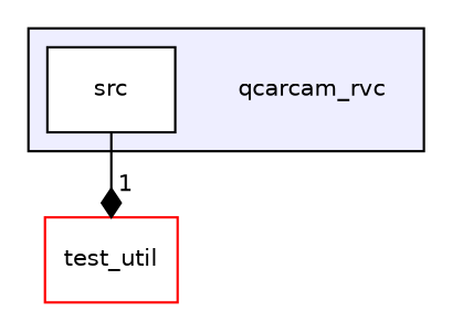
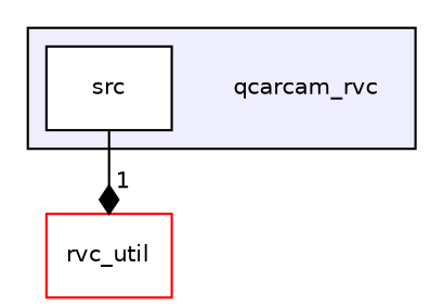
  digraph {
    compound=true
    node [fontname=Helvetica fontsize=10 shape=box fillcolor=white style=filled]
    n1 [label=qcarcam_rvc shape=plaintext fillcolor="" style=""]
    n2 [label=src]
-   n3 [color=red label=test_util]
+   n3 [color=red label=rvc_util]
    subgraph cluster_1 {
      bgcolor="#eeeeff"
      pencolor=black
      n1
      n2
    }
    n2 -> n3 [headlabel=1 labeldistance=1.5 labelfontname=Helvetica labelfontsize=10 arrowhead=diamond]
  }
